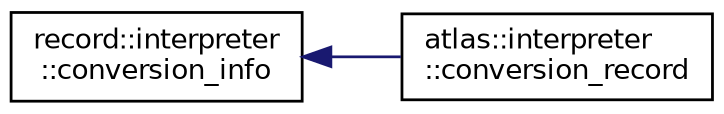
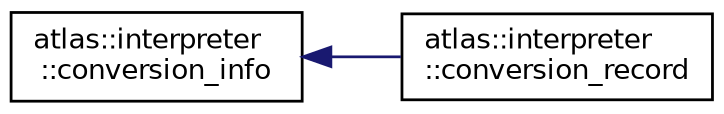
  digraph {
    rankdir=LR
    node [color=black fillcolor=white fontname=Helvetica fontsize=10 shape=record style=filled]
-   n1 [height=0.2 label="record::interpreter\l::conversion_info" width=0.4]
+   n1 [height=0.2 label="atlas::interpreter\l::conversion_info" width=0.4]
    n2 [height=0.2 label="atlas::interpreter\l::conversion_record" width=0.4]
    n1 -> n2 [color=midnightblue dir=back fontname=Helvetica fontsize=10 labelfontname=Helvetica labelfontsize=10 style=solid]
  }
